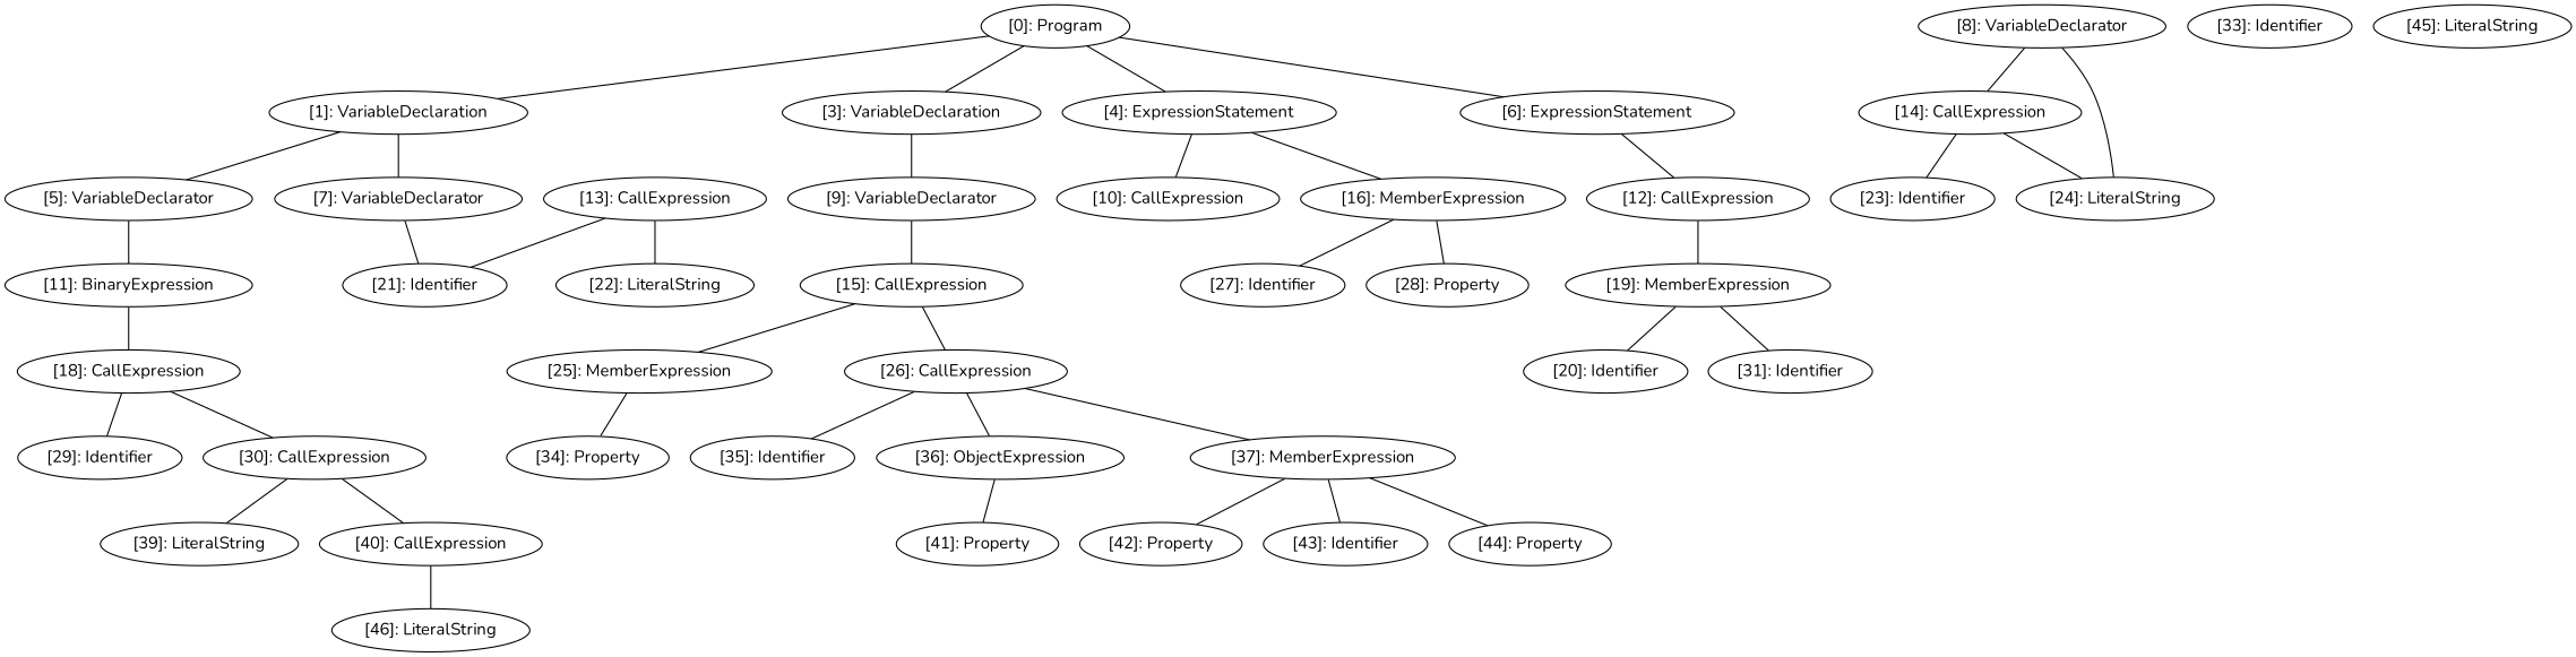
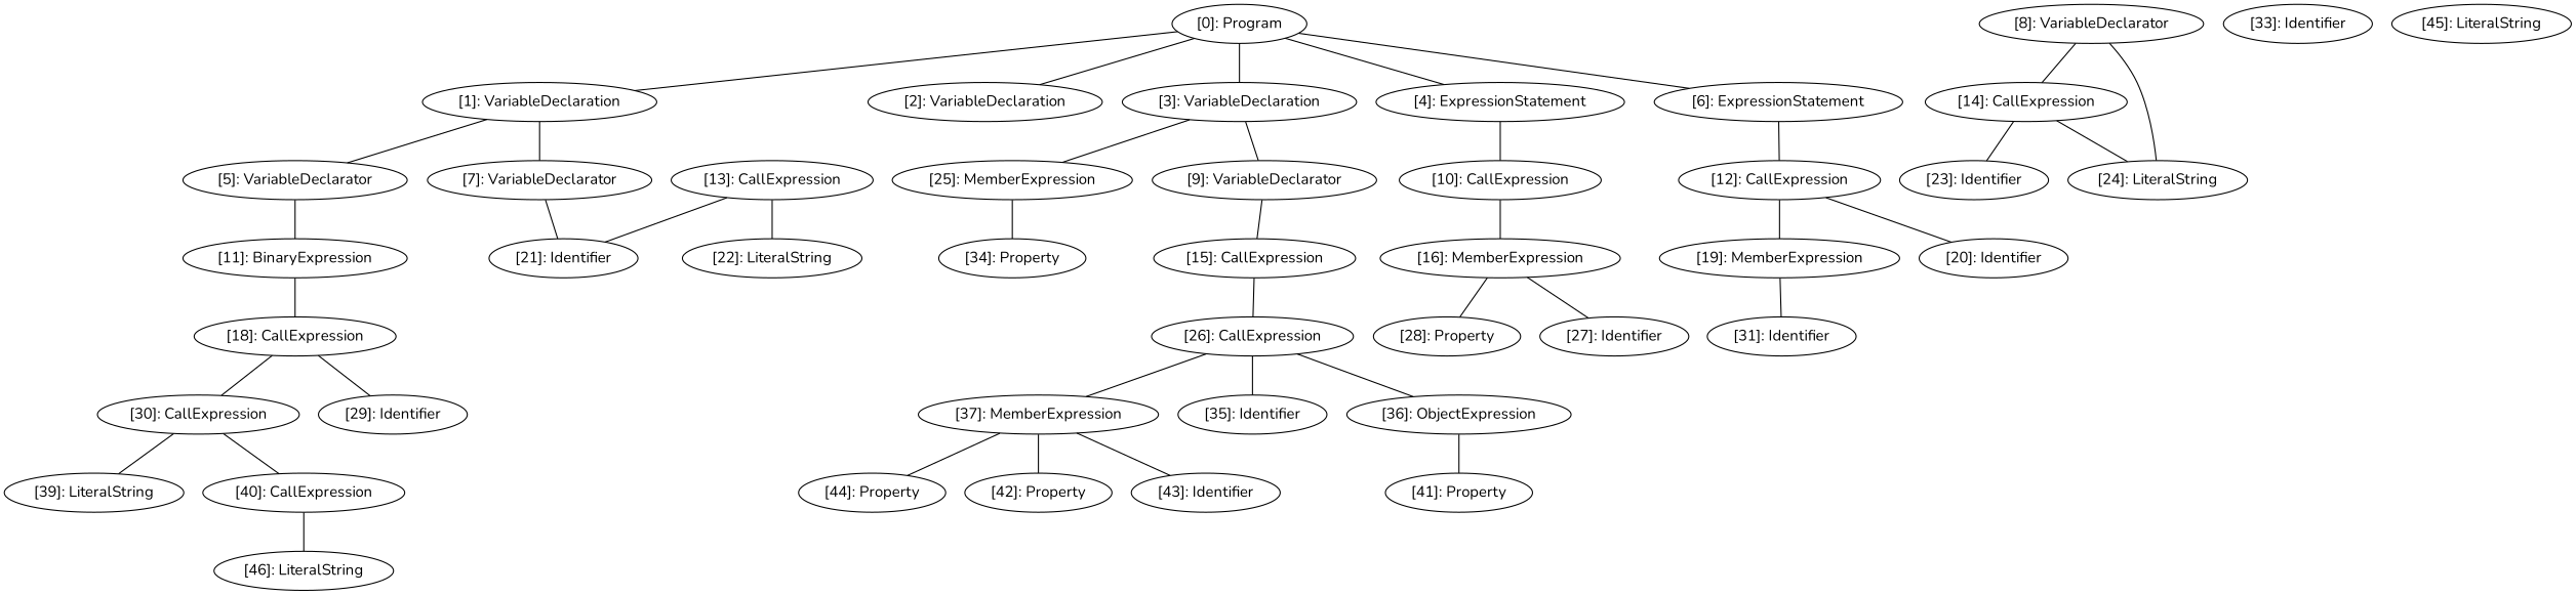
  graph {
    fontname=Nunito
    node [fontname=Nunito]
    edge [fontname=Nunito]
    n1 [label="[0]: Program"]
    n2 [label="[1]: VariableDeclaration"]
+   n3 [label="[2]: VariableDeclaration"]
    n4 [label="[3]: VariableDeclaration"]
    n5 [label="[4]: ExpressionStatement"]
    n6 [label="[6]: ExpressionStatement"]
    n7 [label="[5]: VariableDeclarator"]
    n8 [label="[7]: VariableDeclarator"]
    n9 [label="[9]: VariableDeclarator"]
    n10 [label="[10]: CallExpression"]
    n11 [label="[12]: CallExpression"]
    n12 [label="[11]: BinaryExpression"]
    n13 [label="[21]: Identifier"]
    n14 [label="[8]: VariableDeclarator"]
    n15 [label="[14]: CallExpression"]
    n16 [label="[15]: CallExpression"]
    n17 [label="[16]: MemberExpression"]
    n18 [label="[18]: CallExpression"]
    n19 [label="[19]: MemberExpression"]
    n20 [label="[20]: Identifier"]
    n21 [label="[13]: CallExpression"]
    n22 [label="[22]: LiteralString"]
    n23 [label="[23]: Identifier"]
    n24 [label="[24]: LiteralString"]
    n25 [label="[25]: MemberExpression"]
    n26 [label="[26]: CallExpression"]
    n27 [label="[27]: Identifier"]
    n28 [label="[28]: Property"]
    n29 [label="[29]: Identifier"]
    n30 [label="[30]: CallExpression"]
    n31 [label="[31]: Identifier"]
    n32 [label="[34]: Property"]
    n33 [label="[35]: Identifier"]
    n34 [label="[36]: ObjectExpression"]
    n35 [label="[37]: MemberExpression"]
    n36 [label="[39]: LiteralString"]
    n37 [label="[40]: CallExpression"]
    n38 [label="[41]: Property"]
    n39 [label="[42]: Property"]
    n40 [label="[43]: Identifier"]
    n41 [label="[44]: Property"]
    n42 [label="[46]: LiteralString"]
    n43 [label="[33]: Identifier"]
    n44 [label="[45]: LiteralString"]
    n1 -- n2
+   n1 -- n3
    n1 -- n4
    n1 -- n5
    n1 -- n6
    n2 -- n7
    n2 -- n8
    n4 -- n9
    n5 -- n10
    n6 -- n11
    n7 -- n12
    n8 -- n13
    n9 -- n16
-   n5 -- n17
+   n10 -- n17
    n11 -- n19
-   n19 -- n20
+   n11 -- n20
    n12 -- n18
    n14 -- n15
    n15 -- n23
    n15 -- n24
-   n16 -- n25
+   n4 -- n25
    n16 -- n26
    n17 -- n27
    n17 -- n28
    n18 -- n29
    n18 -- n30
    n19 -- n31
    n21 -- n13
    n21 -- n22
    n24 -- n14
    n25 -- n32
    n26 -- n33
    n26 -- n34
    n26 -- n35
    n30 -- n36
    n30 -- n37
    n34 -- n38
    n35 -- n39
    n35 -- n40
    n35 -- n41
    n37 -- n42
  }
